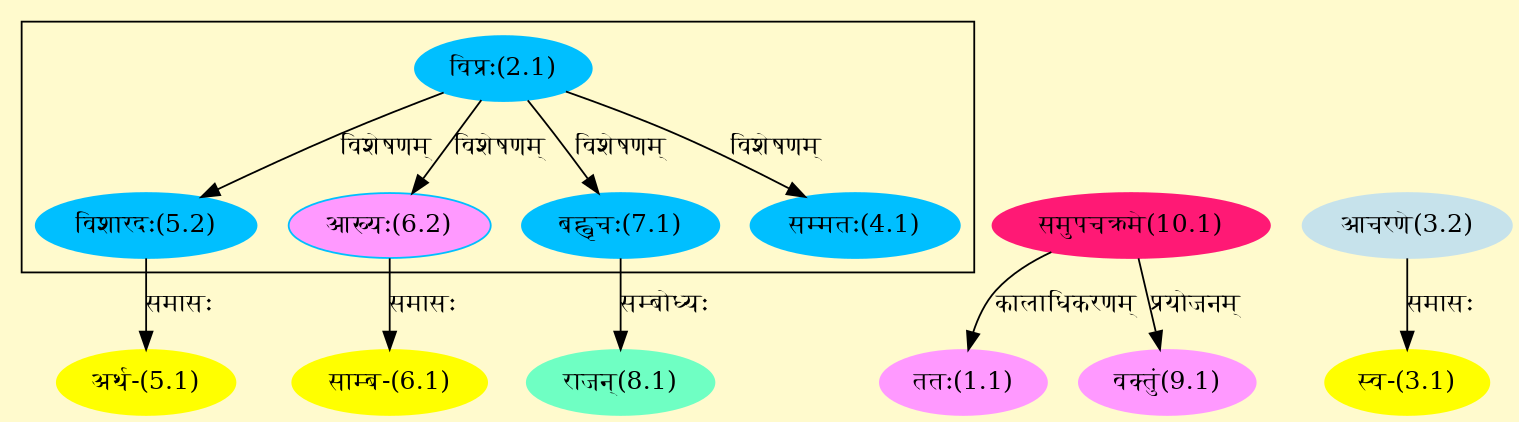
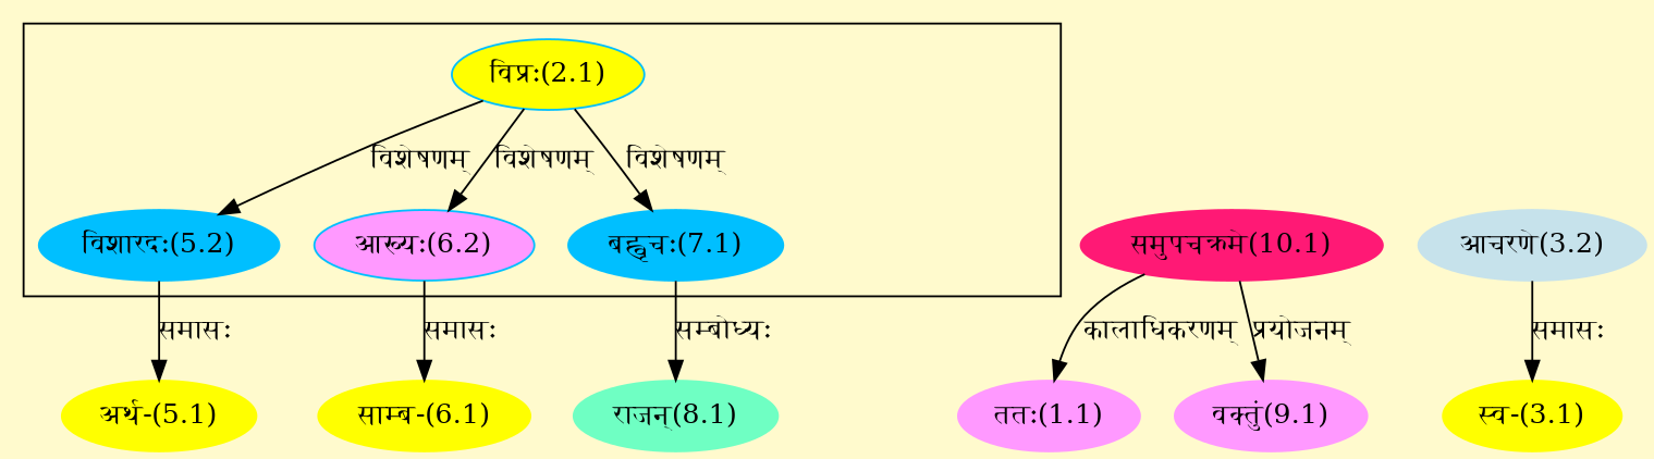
  digraph {
    bgcolor=lemonchiffon1
    compound=true
    rankdir=BT
    node [color="#00BFFF" style=filled]
    edge [dir=back]
-   n1 [label="सम्मतः(4.1)"]
-   n2 [label="विप्रः(2.1)"]
+   n2 [label="विप्रः(2.1)" fillcolor="#FFFF00"]
    n3 [label="विशारदः(5.2)"]
    n4 [fillcolor="#FF99FF" label="आख्यः(6.2)"]
    n5 [label="बह्वृचः(7.1)"]
    n6 [color="#FF1975" label="समुपचक्रमे(10.1)"]
    n7 [color="#FF99FF" label="ततः(1.1)"]
    n8 [color="#FFFF00" label="स्व-(3.1)"]
    n9 [color="#C6E2EB" label="आचरणे(3.2)"]
    n10 [color="#FFFF00" label="अर्थ-(5.1)"]
    n11 [color="#FFFF00" label="साम्ब-(6.1)"]
    n12 [color="#6FFFC3" label="राजन्(8.1)"]
    n13 [color="#FF99FF" label="वक्तुं(9.1)"]
    subgraph cluster_1 {
-     n1
      n2
      n3
      n4
      n5
    }
-   n1 -> n2 [label="विशेषणम्"]
    n3 -> n2 [label="विशेषणम्"]
    n4 -> n2 [label="विशेषणम्"]
    n5 -> n2 [label="विशेषणम्"]
    n7 -> n6 [label="कालाधिकरणम्"]
    n8 -> n9 [label="समासः"]
    n10 -> n3 [label="समासः"]
    n11 -> n4 [label="समासः"]
    n12 -> n5 [label="सम्बोध्यः"]
    n13 -> n6 [label="प्रयोजनम्"]
  }
